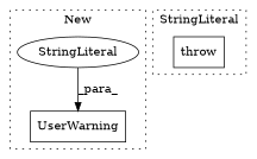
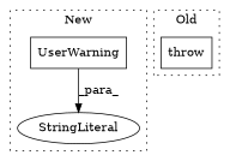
  digraph {
    node [shape=box]
    n1 [a=32 l="12,1" label=UserWarning s="13765,13823"]
    n2 [a=45 l=46 label=StringLiteral s=13777 shape=ellipse]
    n3 [a=53 l=6 label=throw s=13699]
    subgraph cluster_1 {
      label=New
      style=dotted
      n1
      n2
    }
    subgraph cluster_2 {
-     label=StringLiteral
+     label=Old
      style=dotted
      n3
    }
-   n2 -> n1 [label=_para_]
+   n1 -> n2 [label=_para_]
  }
